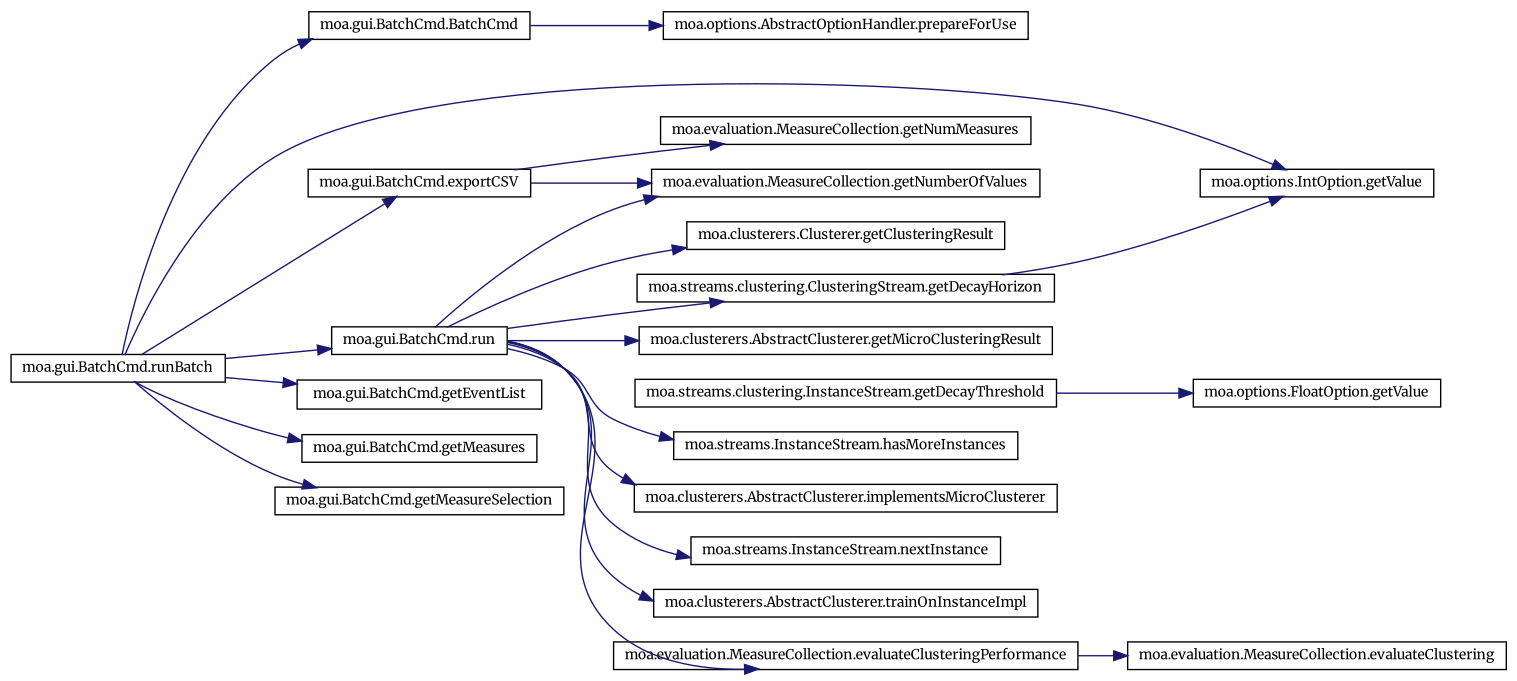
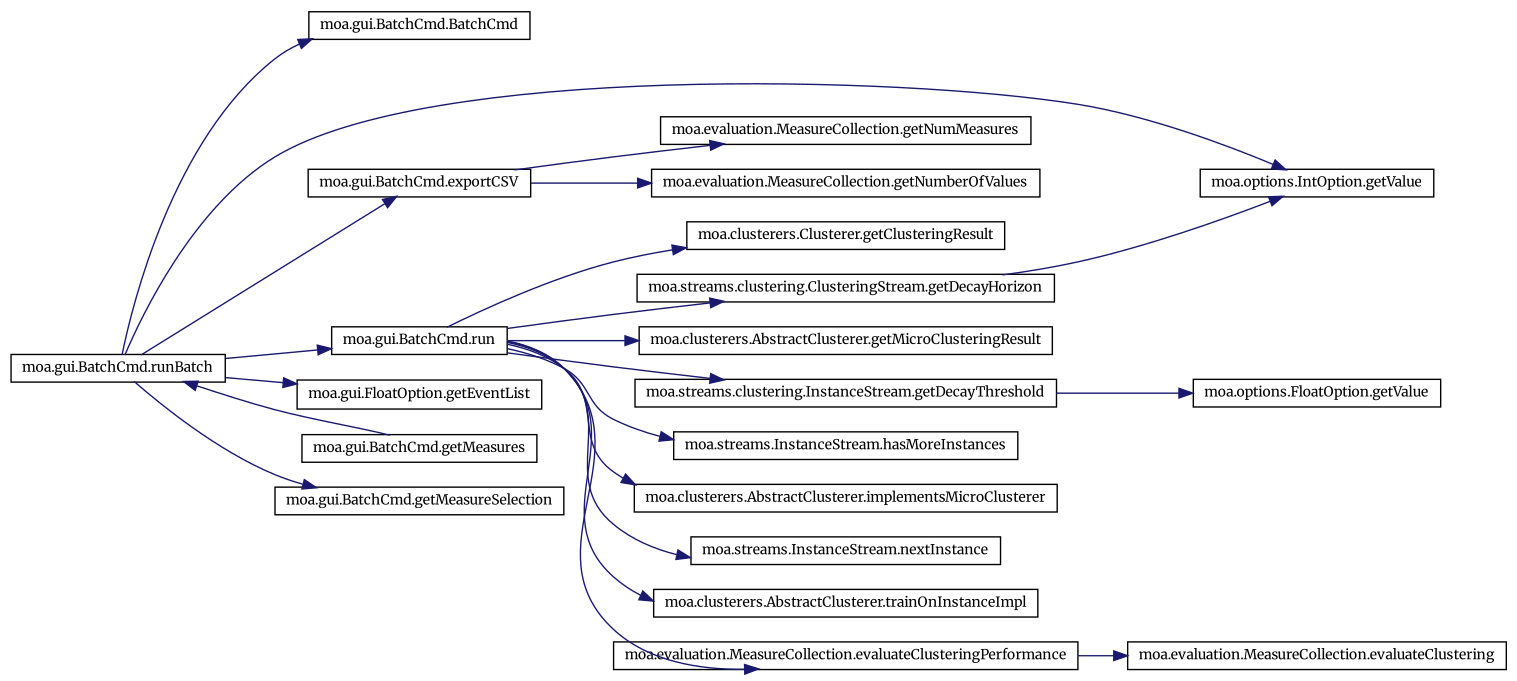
  digraph {
    fontname=Merriweather
    rankdir=LR
    node [color=black fillcolor=white fontname=Merriweather fontsize=10 shape=record style=filled]
    edge [color=midnightblue fontname=Merriweather fontsize=10 labelfontname=Helvetica labelfontsize=10 style=solid]
    n1 [height=0.2 label="moa.gui.BatchCmd.runBatch" width=0.4]
    n2 [height=0.2 label="moa.gui.BatchCmd.BatchCmd" width=0.4]
    n3 [height=0.2 label="moa.gui.BatchCmd.exportCSV" width=0.4]
-   n4 [height=0.2 label="moa.gui.BatchCmd.getEventList" width=0.4]
+   n4 [height=0.2 label="moa.gui.FloatOption.getEventList" width=0.4]
    n5 [height=0.2 label="moa.gui.BatchCmd.getMeasures" width=0.4]
    n6 [height=0.2 label="moa.gui.BatchCmd.getMeasureSelection" width=0.4]
    n7 [height=0.2 label="moa.options.IntOption.getValue" width=0.4]
    n8 [height=0.2 label="moa.gui.BatchCmd.run" width=0.4]
-   n9 [height=0.2 label="moa.options.AbstractOptionHandler.prepareForUse" width=0.4]
    n10 [height=0.2 label="moa.evaluation.MeasureCollection.getNumberOfValues" width=0.4]
    n11 [height=0.2 label="moa.evaluation.MeasureCollection.getNumMeasures" width=0.4]
    n12 [height=0.2 label="moa.evaluation.MeasureCollection.evaluateClusteringPerformance" width=0.4]
    n13 [height=0.2 label="moa.clusterers.Clusterer.getClusteringResult" width=0.4]
    n14 [height=0.2 label="moa.streams.clustering.ClusteringStream.getDecayHorizon" width=0.4]
    n15 [height=0.2 label="moa.streams.clustering.InstanceStream.getDecayThreshold" width=0.4]
    n16 [height=0.2 label="moa.clusterers.AbstractClusterer.getMicroClusteringResult" width=0.4]
    n17 [height=0.2 label="moa.streams.InstanceStream.hasMoreInstances" width=0.4]
    n18 [height=0.2 label="moa.clusterers.AbstractClusterer.implementsMicroClusterer" width=0.4]
    n19 [height=0.2 label="moa.streams.InstanceStream.nextInstance" width=0.4]
    n20 [height=0.2 label="moa.clusterers.AbstractClusterer.trainOnInstanceImpl" width=0.4]
    n21 [height=0.2 label="moa.evaluation.MeasureCollection.evaluateClustering" width=0.4]
    n22 [height=0.2 label="moa.options.FloatOption.getValue" width=0.4]
    n1 -> n2
    n1 -> n3
    n1 -> n4
-   n1 -> n5
+   n5 -> n1
    n1 -> n6
    n1 -> n7
    n1 -> n8
-   n2 -> n9
    n3 -> n10
    n3 -> n11
    n8 -> n12
    n8 -> n13
    n8 -> n14
-   n8 -> n10
+   n8 -> n15
    n8 -> n16
    n8 -> n17
    n8 -> n18
    n8 -> n19
    n8 -> n20
    n12 -> n21
    n14 -> n7
    n15 -> n22
  }
